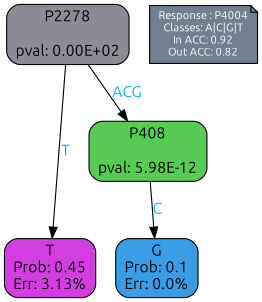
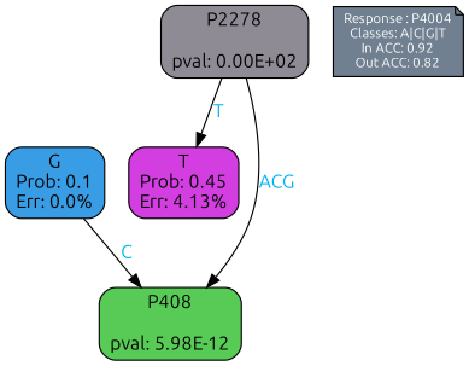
  digraph {
    fontname=Ubuntu
    ranksep=equally
    splines=polylines
    node [color=black fontname=Ubuntu shape=box style="filled, rounded"]
    edge [fontcolor=deepskyblue2 fontname=Ubuntu]
    n1 [fillcolor="#399de5" label="G\nProb: 0.1\nErr: 0.0%"]
-   n2 [fillcolor="#d23edf" label="T\nProb: 0.45\nErr: 3.13%"]
+   n2 [fillcolor="#d23edf" label="T\nProb: 0.45\nErr: 4.13%"]
    n3 [align=left fillcolor=slategray fontcolor=white fontsize=10 label="Response : P4004\nClasses: A|C|G|T\nIn ACC: 0.92\nOut ACC: 0.82\n" shape=note style=filled]
    n4 [fillcolor="#8f8b95" label="P2278\n\npval: 0.00E+02"]
    n5 [fillcolor="#58cb57" label="P408\n\npval: 5.98E-12"]
    subgraph sub_1 {
      rank=same
      n1
      n2
    }
    subgraph sub_2 {
      rank=same
      n3
      n4
    }
    n4 -> n2 [label=T]
    n4 -> n5 [label=ACG]
-   n5 -> n1 [label=C]
+   n1 -> n5 [label=C]
  }
